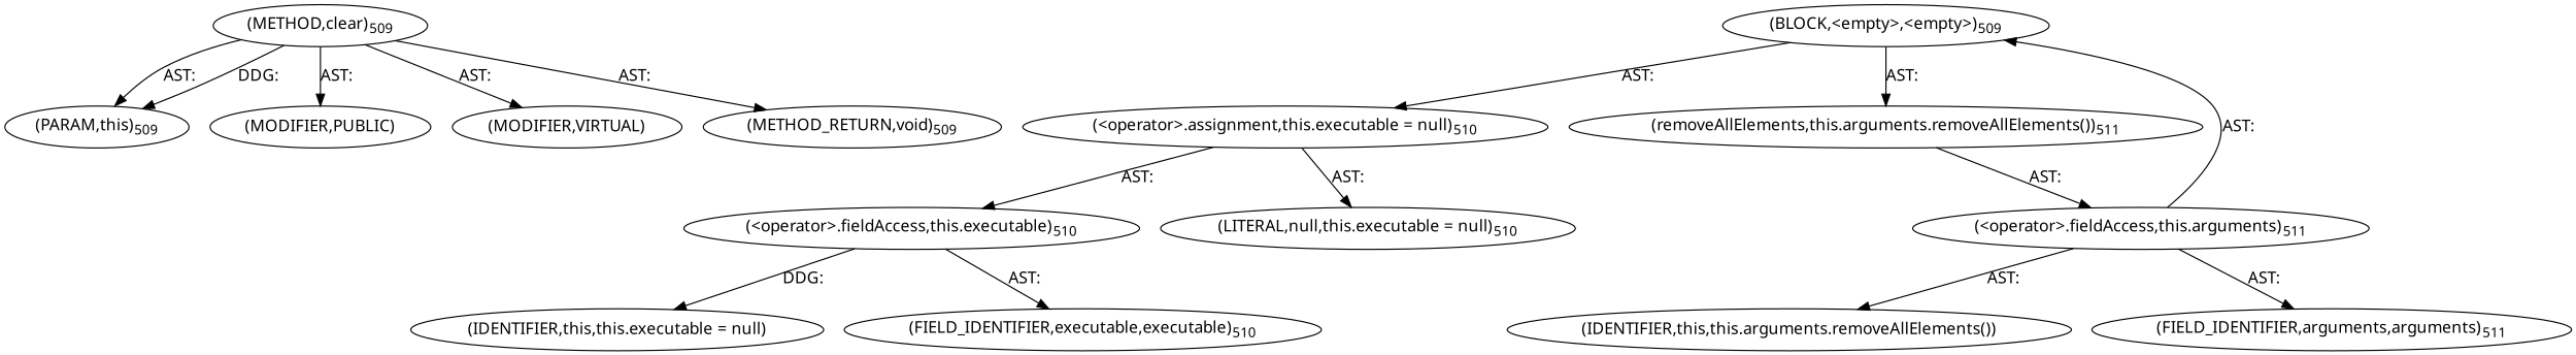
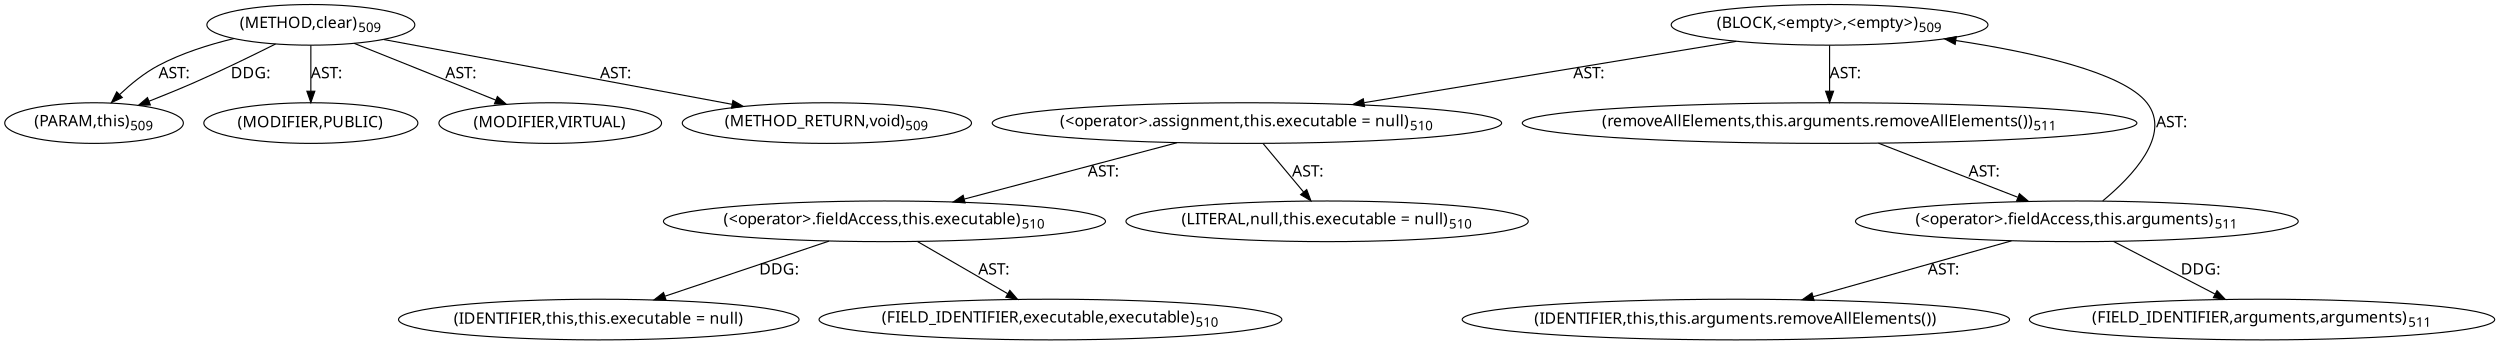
  digraph {
    fontname="Noto Sans"
    node [fontname="Noto Sans"]
    edge [fontname="Noto Sans"]
    n1 [label=<(METHOD,clear)<SUB>509</SUB>>]
    n2 [label=<(PARAM,this)<SUB>509</SUB>>]
    n3 [label=<(MODIFIER,PUBLIC)>]
    n4 [label=<(MODIFIER,VIRTUAL)>]
    n5 [label=<(METHOD_RETURN,void)<SUB>509</SUB>>]
    n6 [label=<(BLOCK,&lt;empty&gt;,&lt;empty&gt;)<SUB>509</SUB>>]
    n7 [label=<(&lt;operator&gt;.assignment,this.executable = null)<SUB>510</SUB>>]
    n8 [label=<(removeAllElements,this.arguments.removeAllElements())<SUB>511</SUB>>]
    n9 [label=<(&lt;operator&gt;.fieldAccess,this.executable)<SUB>510</SUB>>]
    n10 [label=<(LITERAL,null,this.executable = null)<SUB>510</SUB>>]
    n11 [label=<(&lt;operator&gt;.fieldAccess,this.arguments)<SUB>511</SUB>>]
    n12 [label=<(IDENTIFIER,this,this.executable = null)>]
    n13 [label=<(FIELD_IDENTIFIER,executable,executable)<SUB>510</SUB>>]
    n14 [label=<(IDENTIFIER,this,this.arguments.removeAllElements())>]
    n15 [label=<(FIELD_IDENTIFIER,arguments,arguments)<SUB>511</SUB>>]
    n1 -> n2 [label="AST: "]
    n1 -> n2 [label="DDG: "]
    n1 -> n3 [label="AST: "]
    n1 -> n4 [label="AST: "]
    n1 -> n5 [label="AST: "]
    n6 -> n7 [label="AST: "]
    n6 -> n8 [label="AST: "]
    n7 -> n9 [label="AST: "]
    n7 -> n10 [label="AST: "]
    n8 -> n11 [label="AST: "]
    n9 -> n12 [label="DDG: "]
    n9 -> n13 [label="AST: "]
    n11 -> n6 [label="AST: "]
    n11 -> n14 [label="AST: "]
-   n11 -> n15 [label="AST: "]
+   n11 -> n15 [label="DDG: "]
  }
